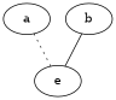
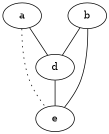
  graph {
    a
+   d
    e
    b
+   a -- d
    a -- e [style=dotted]
+   d -- e
+   b -- d
    b -- e [style=solid]
  }
